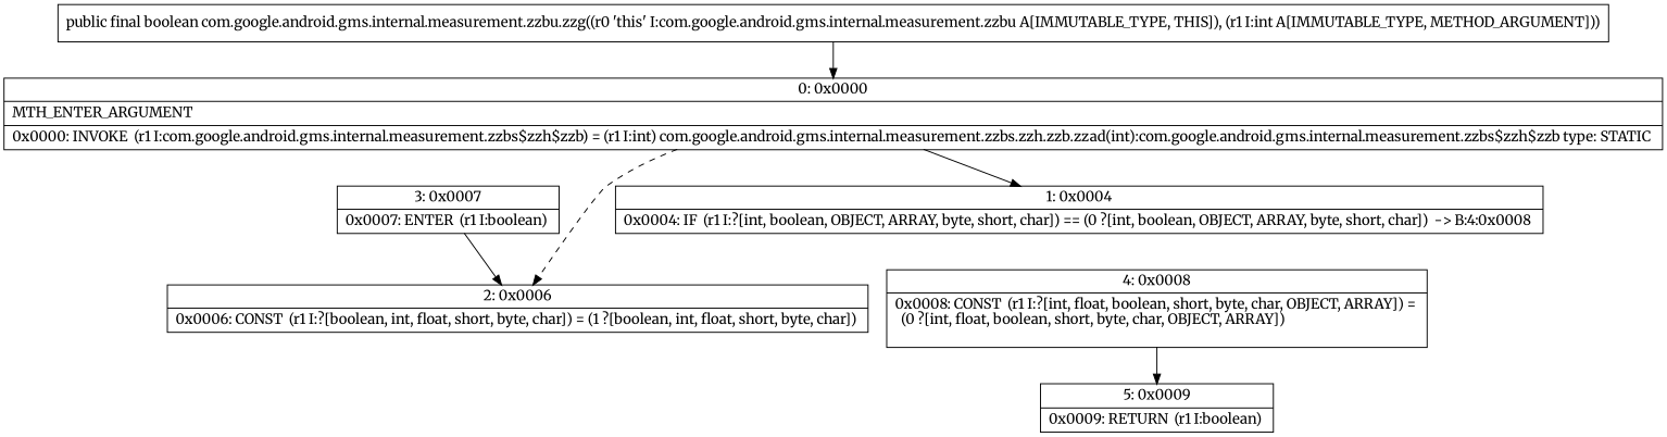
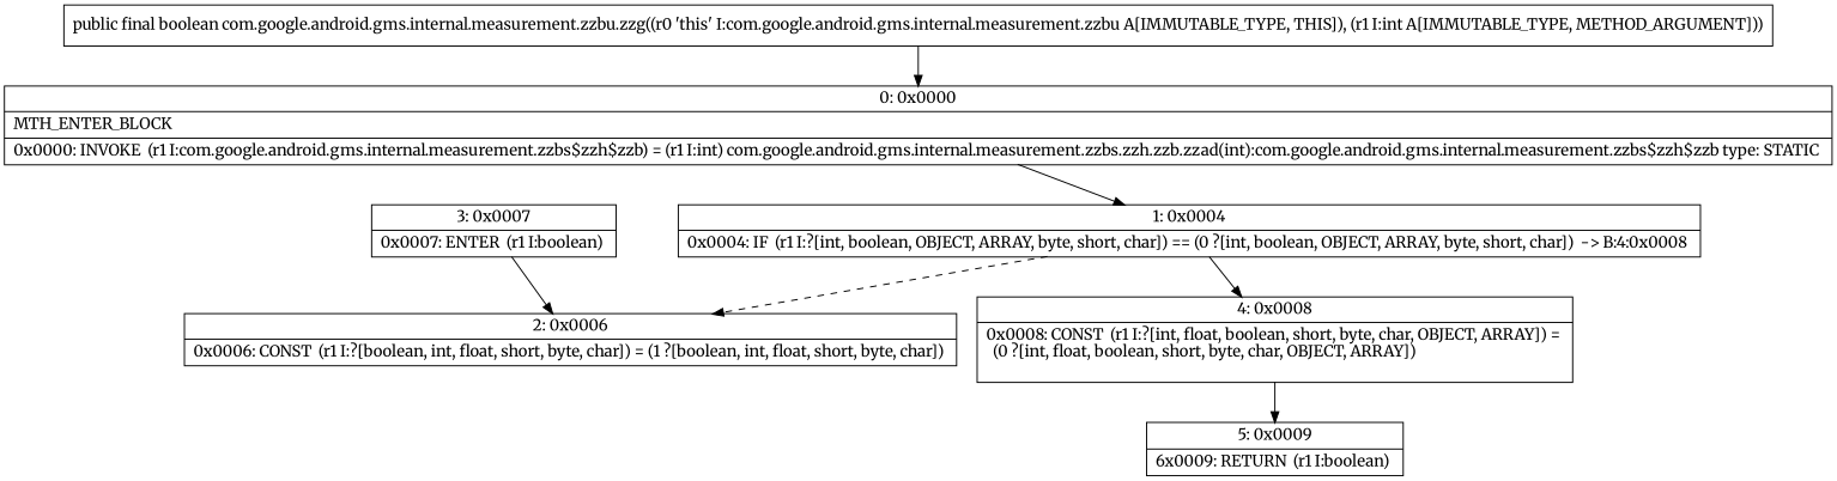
  digraph {
    fontname=Merriweather
    node [fontname=Merriweather shape=record]
    edge [fontname=Merriweather]
-   n1 [label="{0\:\ 0x0000|MTH_ENTER_ARGUMENT\l|0x0000: INVOKE  (r1 I:com.google.android.gms.internal.measurement.zzbs$zzh$zzb) = (r1 I:int) com.google.android.gms.internal.measurement.zzbs.zzh.zzb.zzad(int):com.google.android.gms.internal.measurement.zzbs$zzh$zzb type: STATIC \l}"]
+   n1 [label="{0\:\ 0x0000|MTH_ENTER_BLOCK\l|0x0000: INVOKE  (r1 I:com.google.android.gms.internal.measurement.zzbs$zzh$zzb) = (r1 I:int) com.google.android.gms.internal.measurement.zzbs.zzh.zzb.zzad(int):com.google.android.gms.internal.measurement.zzbs$zzh$zzb type: STATIC \l}"]
    n2 [label="{1\:\ 0x0004|0x0004: IF  (r1 I:?[int, boolean, OBJECT, ARRAY, byte, short, char]) == (0 ?[int, boolean, OBJECT, ARRAY, byte, short, char])  \-\> B:4:0x0008 \l}"]
    n3 [label="{2\:\ 0x0006|0x0006: CONST  (r1 I:?[boolean, int, float, short, byte, char]) = (1 ?[boolean, int, float, short, byte, char]) \l}"]
    n4 [label="{4\:\ 0x0008|0x0008: CONST  (r1 I:?[int, float, boolean, short, byte, char, OBJECT, ARRAY]) = \l  (0 ?[int, float, boolean, short, byte, char, OBJECT, ARRAY])\l \l}"]
-   n5 [label="{5\:\ 0x0009|0x0009: RETURN  (r1 I:boolean) \l}"]
+   n5 [label="{5\:\ 0x0009|6x0009: RETURN  (r1 I:boolean) \l}"]
    n6 [label="{3\:\ 0x0007|0x0007: ENTER  (r1 I:boolean) \l}"]
    n7 [label="{public final boolean com.google.android.gms.internal.measurement.zzbu.zzg((r0 'this' I:com.google.android.gms.internal.measurement.zzbu A[IMMUTABLE_TYPE, THIS]), (r1 I:int A[IMMUTABLE_TYPE, METHOD_ARGUMENT])) }"]
    n1 -> n2
-   n1 -> n3 [style=dashed]
+   n2 -> n3 [style=dashed]
+   n2 -> n4
    n4 -> n5
    n6 -> n3
    n7 -> n1
  }
